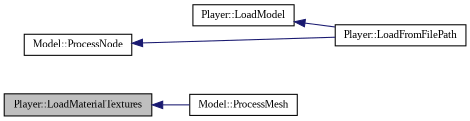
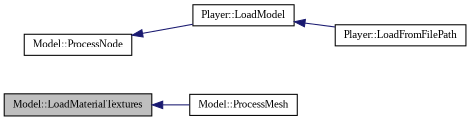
  digraph {
    fontname="Liberation Serif"
    rankdir=LR
    node [color=black fontname="Liberation Serif" fontsize=10 shape=record]
    edge [color=midnightblue dir=back fontname="Liberation Serif" fontsize=10 labelfontname=FreeSans labelfontsize=10 style=solid]
-   n1 [fillcolor=grey75 fontcolor=black height=0.2 label="Player::LoadMaterialTextures" style=filled width=0.4]
+   n1 [fillcolor=grey75 fontcolor=black height=0.2 label="Model::LoadMaterialTextures" style=filled width=0.4]
    n2 [height=0.2 label="Model::ProcessMesh" width=0.4]
    n3 [height=0.2 label="Model::ProcessNode" width=0.4]
    n4 [height=0.2 label="Player::LoadModel" width=0.4]
    n5 [height=0.2 label="Player::LoadFromFilePath" width=0.4]
    n1 -> n2
-   n3 -> n5
+   n3 -> n4
    n4 -> n5
  }
